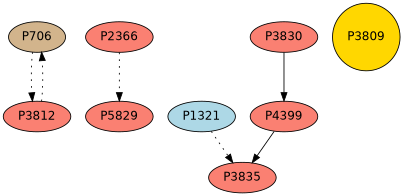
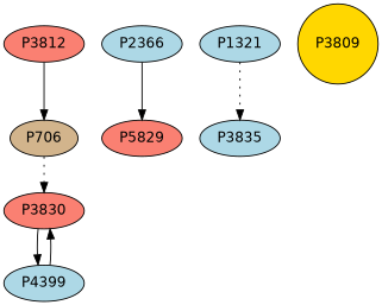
  digraph {
    fontname="DejaVu Sans"
    node [fillcolor=salmon fontname="DejaVu Sans" style=filled]
    edge [fontname="DejaVu Sans" style=dotted]
    P706 [fillcolor=tan]
    P3812
-   P2366
+   P2366 [fillcolor=lightblue]
    n4 [label=P5829]
-   P4399
+   P4399 [fillcolor=lightblue]
    P3830
    n7 [fillcolor=lightblue label=P1321]
-   P3835
+   P3835 [fillcolor=lightblue]
    P3809 [fillcolor=gold shape=circle]
-   P706 -> P3812
-   P3812 -> P706
-   P2366 -> n4
-   P4399 -> P3835 [style=solid]
+   P706 -> P3830
+   P3812 -> P706 [style=solid]
+   P2366 -> n4 [style=solid]
+   P4399 -> P3830 [style=solid]
    P3830 -> P4399 [style=solid]
    n7 -> P3835
  }
